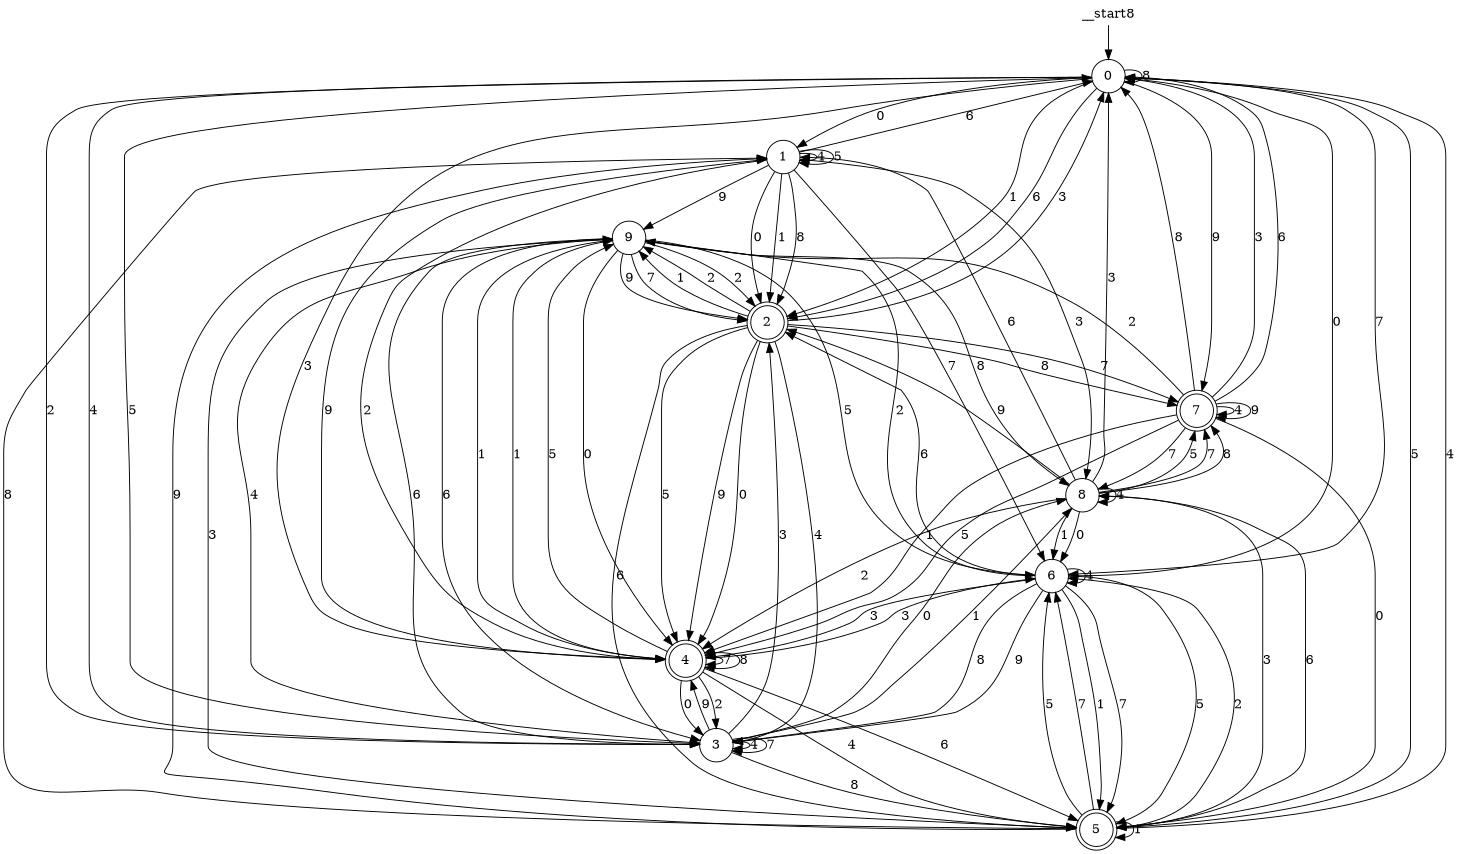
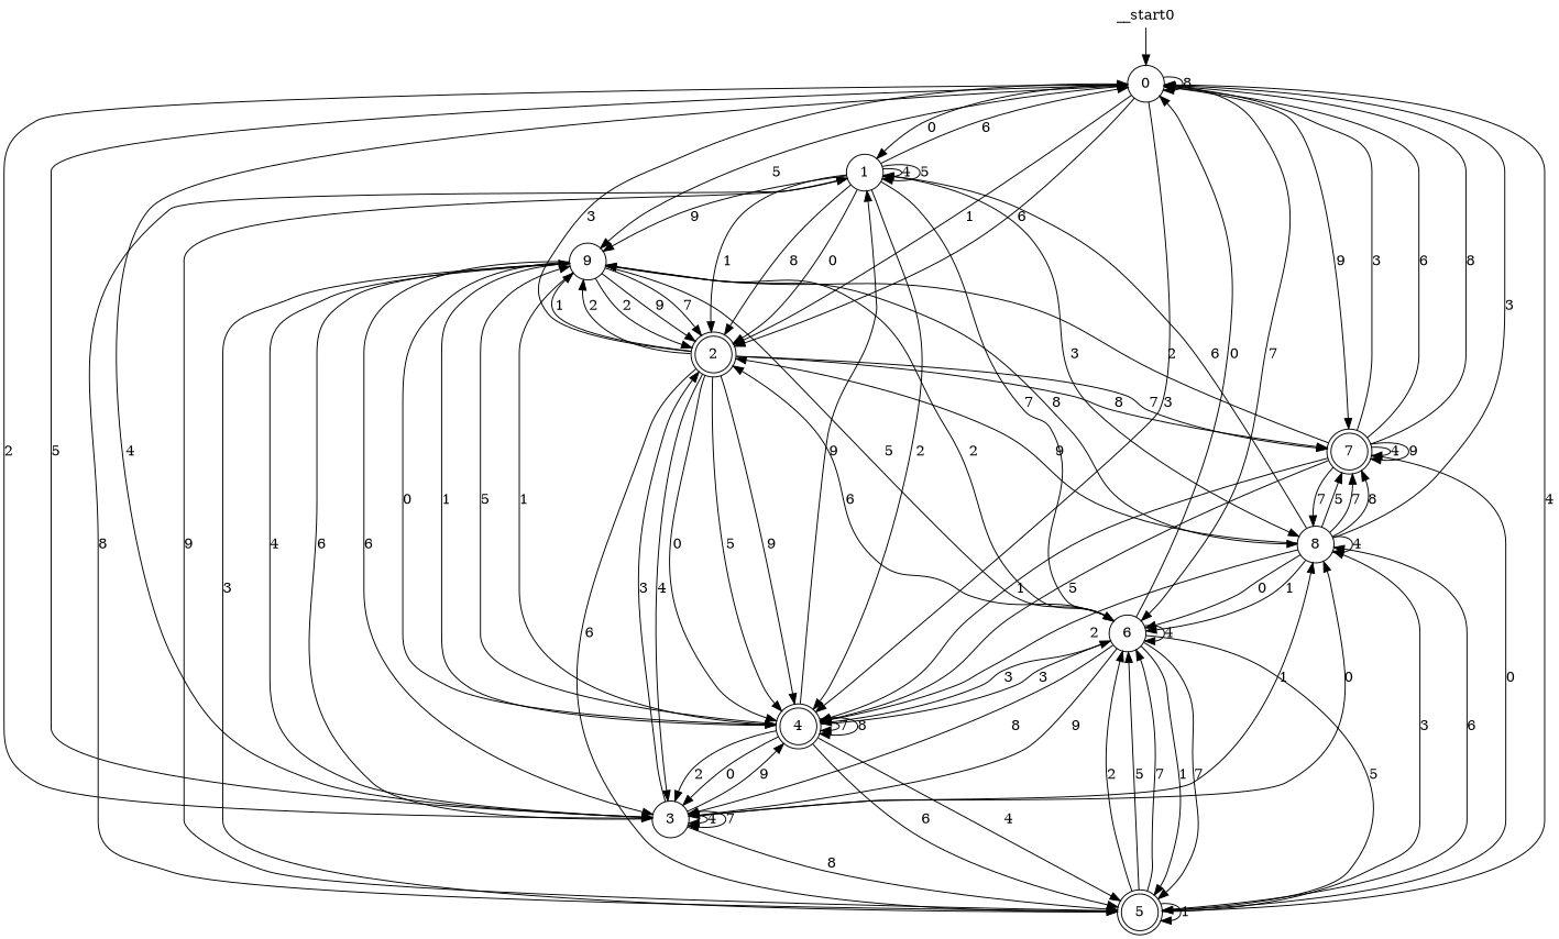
  digraph {
    node [shape=circle]
    n1 [label=0]
    n2 [label=1]
    n3 [label=2 shape=doublecircle]
    n4 [label=3]
    n5 [label=4 shape=doublecircle]
    n6 [label=5 shape=doublecircle]
    n7 [label=6]
    n8 [label=7 shape=doublecircle]
    n9 [label=8]
    n10 [label=9]
-   __start0 [height=0 shape=none width=0 label=__start8]
+   __start0 [height=0 shape=none width=0]
    n1 -> n1 [label=8]
    n1 -> n2 [label=0]
    n1 -> n3 [label=1]
    n1 -> n3 [label=6]
    n1 -> n4 [label=2]
    n1 -> n4 [label=4]
    n1 -> n5 [label=3]
-   n1 -> n6 [label=5]
+   n1 -> n10 [label=5]
    n1 -> n7 [label=7]
    n1 -> n8 [label=9]
    n2 -> n1 [label=6]
    n2 -> n2 [label=4]
    n2 -> n2 [label=5]
    n2 -> n3 [label=0]
    n2 -> n3 [label=1]
    n2 -> n3 [label=8]
    n2 -> n5 [label=2]
    n2 -> n7 [label=7]
    n2 -> n9 [label=3]
    n2 -> n10 [label=9]
    n3 -> n1 [label=3]
    n3 -> n4 [label=4]
    n3 -> n5 [label=0]
    n3 -> n5 [label=5]
    n3 -> n5 [label=9]
    n3 -> n6 [label=6]
    n3 -> n8 [label=7]
    n3 -> n8 [label=8]
    n3 -> n10 [label=1]
    n3 -> n10 [label=2]
    n4 -> n1 [label=5]
    n4 -> n3 [label=3]
    n4 -> n4 [label=4]
    n4 -> n4 [label=7]
    n4 -> n5 [label=9]
    n4 -> n6 [label=8]
    n4 -> n9 [label=0]
    n4 -> n9 [label=1]
    n4 -> n10 [label=6]
    n5 -> n2 [label=9]
    n5 -> n4 [label=0]
    n5 -> n4 [label=2]
    n5 -> n5 [label=7]
    n5 -> n5 [label=8]
    n5 -> n6 [label=4]
    n5 -> n6 [label=6]
    n5 -> n7 [label=3]
    n5 -> n10 [label=1]
    n5 -> n10 [label=5]
    n6 -> n1 [label=4]
    n6 -> n2 [label=8]
    n6 -> n2 [label=9]
    n6 -> n6 [label=1]
    n6 -> n7 [label=2]
    n6 -> n7 [label=5]
    n6 -> n7 [label=7]
    n6 -> n9 [label=3]
    n6 -> n9 [label=6]
    n7 -> n1 [label=0]
    n7 -> n3 [label=6]
    n7 -> n4 [label=8]
    n7 -> n4 [label=9]
    n7 -> n5 [label=3]
    n7 -> n6 [label=1]
    n7 -> n6 [label=5]
    n7 -> n6 [label=7]
    n7 -> n7 [label=4]
    n7 -> n10 [label=2]
    n8 -> n1 [label=3]
    n8 -> n1 [label=6]
    n8 -> n1 [label=8]
    n8 -> n5 [label=1]
    n8 -> n5 [label=5]
    n8 -> n6 [label=0]
    n8 -> n8 [label=4]
    n8 -> n8 [label=9]
    n8 -> n9 [label=7]
    n8 -> n10 [label=2]
    n9 -> n1 [label=3]
    n9 -> n2 [label=6]
    n9 -> n3 [label=9]
    n9 -> n5 [label=2]
    n9 -> n7 [label=0]
    n9 -> n7 [label=1]
    n9 -> n8 [label=5]
    n9 -> n8 [label=7]
    n9 -> n8 [label=8]
    n9 -> n9 [label=4]
    n10 -> n3 [label=2]
    n10 -> n3 [label=7]
    n10 -> n3 [label=9]
    n10 -> n4 [label=4]
    n10 -> n4 [label=6]
    n10 -> n5 [label=0]
    n10 -> n5 [label=1]
    n10 -> n6 [label=3]
    n10 -> n7 [label=5]
    n10 -> n9 [label=8]
    __start0 -> n1
  }
